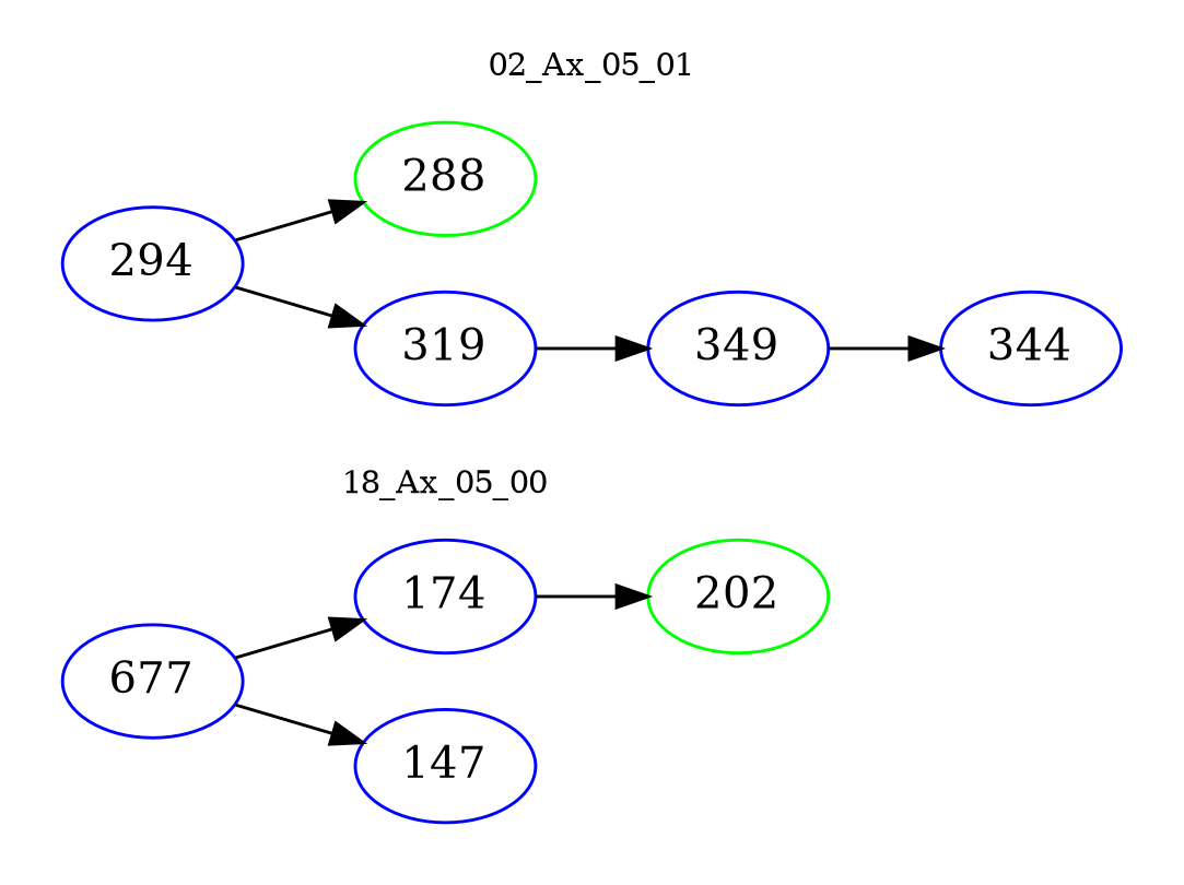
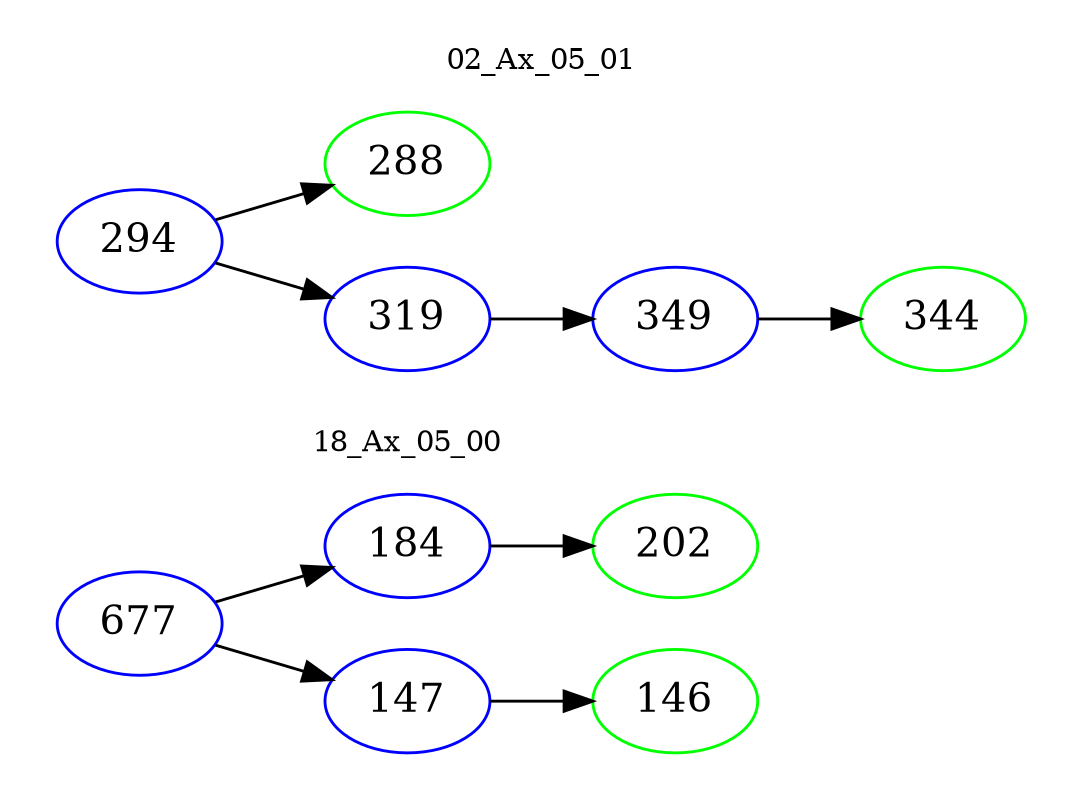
  digraph {
    rankdir=LR
    node [color=blue]
    edge [color=black]
    n1 [label=677]
    n2 [label=147]
-   n3 [label=174]
+   n3 [label=184]
+   n4 [color=green label=146]
    n5 [color=green label=202]
    n6 [label=319]
    n7 [label=294]
    n8 [label=349]
    n9 [color=green label=288]
-   n10 [label=344]
+   n10 [color=green label=344]
    subgraph cluster_1 {
      color=white
      fontsize=10
      label="18_Ax_05_00"
      n1
      n2
      n3
+     n4
      n5
    }
    subgraph cluster_2 {
      color=white
      fontsize=10
      label="02_Ax_05_01"
      n6
      n7
      n8
      n9
      n10
    }
    n1 -> n2
    n1 -> n3
+   n2 -> n4
    n3 -> n5
    n6 -> n8
    n7 -> n6
    n7 -> n9
    n8 -> n10
  }
